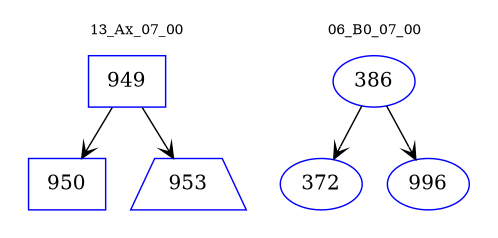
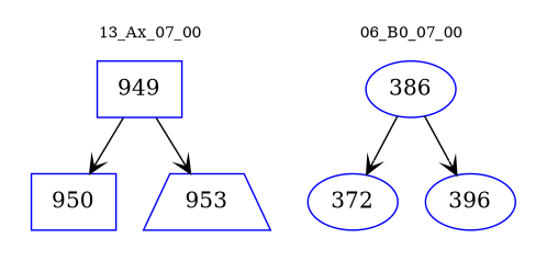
  digraph {
    node [color=blue shape=ellipse]
    edge [arrowhead=vee color=black]
    n1 [label=949 shape=box]
    n2 [label=950 shape=box]
    n3 [label=953 shape=trapezium]
    n4 [label=386]
    n5 [label=372]
-   n6 [label=996]
+   n6 [label=396]
    subgraph cluster_1 {
      color=white
      fontsize=10
      label="13_Ax_07_00"
      n1
      n2
      n3
    }
    subgraph cluster_2 {
      color=white
      fontsize=10
      label="06_B0_07_00"
      n4
      n5
      n6
    }
    n1 -> n2
    n1 -> n3
    n4 -> n5
    n4 -> n6
  }
